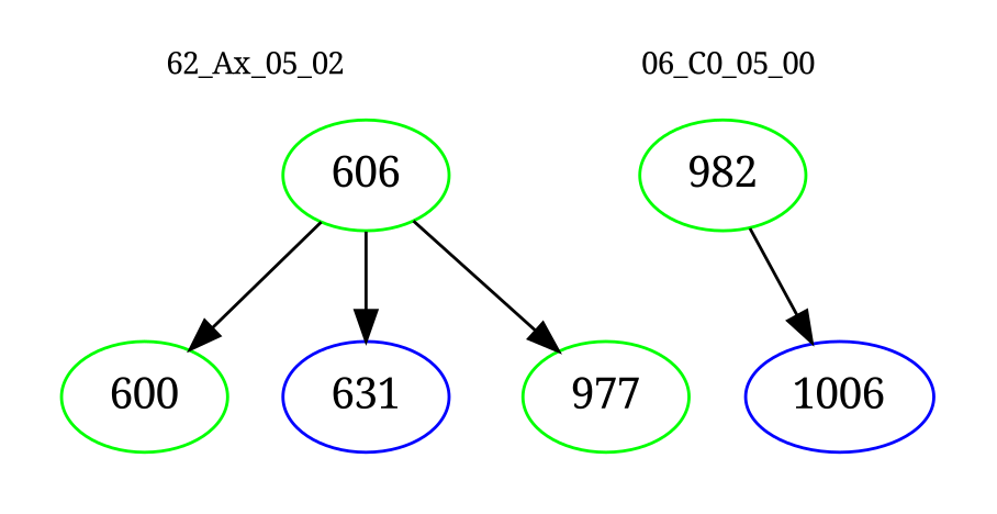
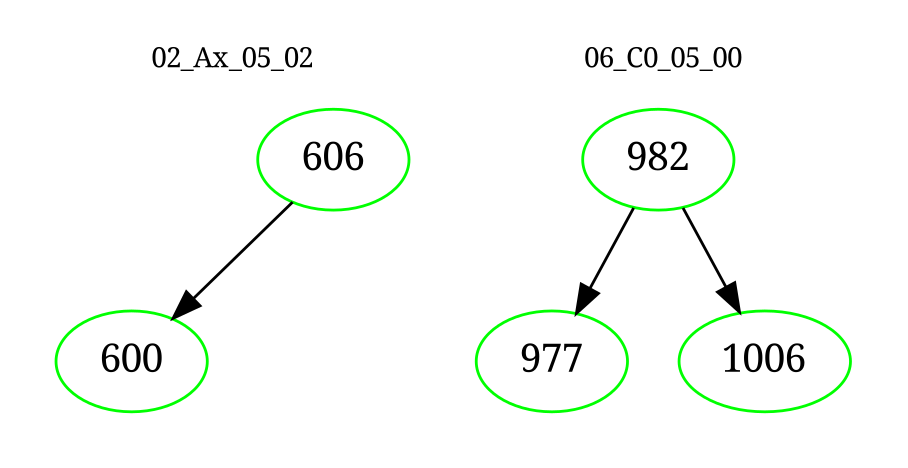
  digraph {
    fontname="Noto Serif"
    node [color=green fontname="Noto Serif"]
    edge [color=black fontname="Noto Serif"]
    n1 [label=606]
    n2 [label=600]
-   n3 [color=blue label=631]
    n4 [label=982]
    n5 [label=977]
-   n6 [color=blue label=1006]
+   n6 [label=1006]
    subgraph cluster_1 {
      color=white
      fontsize=10
-     label="62_Ax_05_02"
+     label="02_Ax_05_02"
      n1
      n2
-     n3
    }
    subgraph cluster_2 {
      color=white
      fontsize=10
      label="06_C0_05_00"
      n4
      n5
      n6
    }
    n1 -> n2
-   n1 -> n3
-   n1 -> n5
+   n4 -> n5
    n4 -> n6
  }
